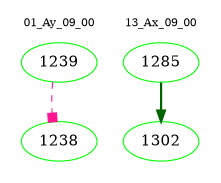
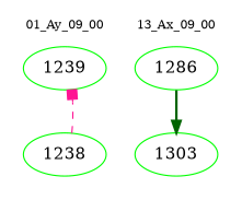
  digraph {
    node [color=green]
    n1 [label=1239]
    n2 [label=1238]
-   n3 [label=1285]
-   n4 [label=1302]
+   n3 [label=1286]
+   n4 [label=1303]
    subgraph cluster_1 {
      color=white
      fontsize=10
      label="01_Ay_09_00"
      n1
      n2
    }
    subgraph cluster_2 {
      color=white
      fontsize=10
      label="13_Ax_09_00"
      n3
      n4
    }
-   n1 -> n2 [arrowhead=box color=deeppink style=dashed]
+   n2 -> n1 [arrowhead=box color=deeppink style=dashed]
    n3 -> n4 [arrowhead=normal color=darkgreen style=bold]
  }
